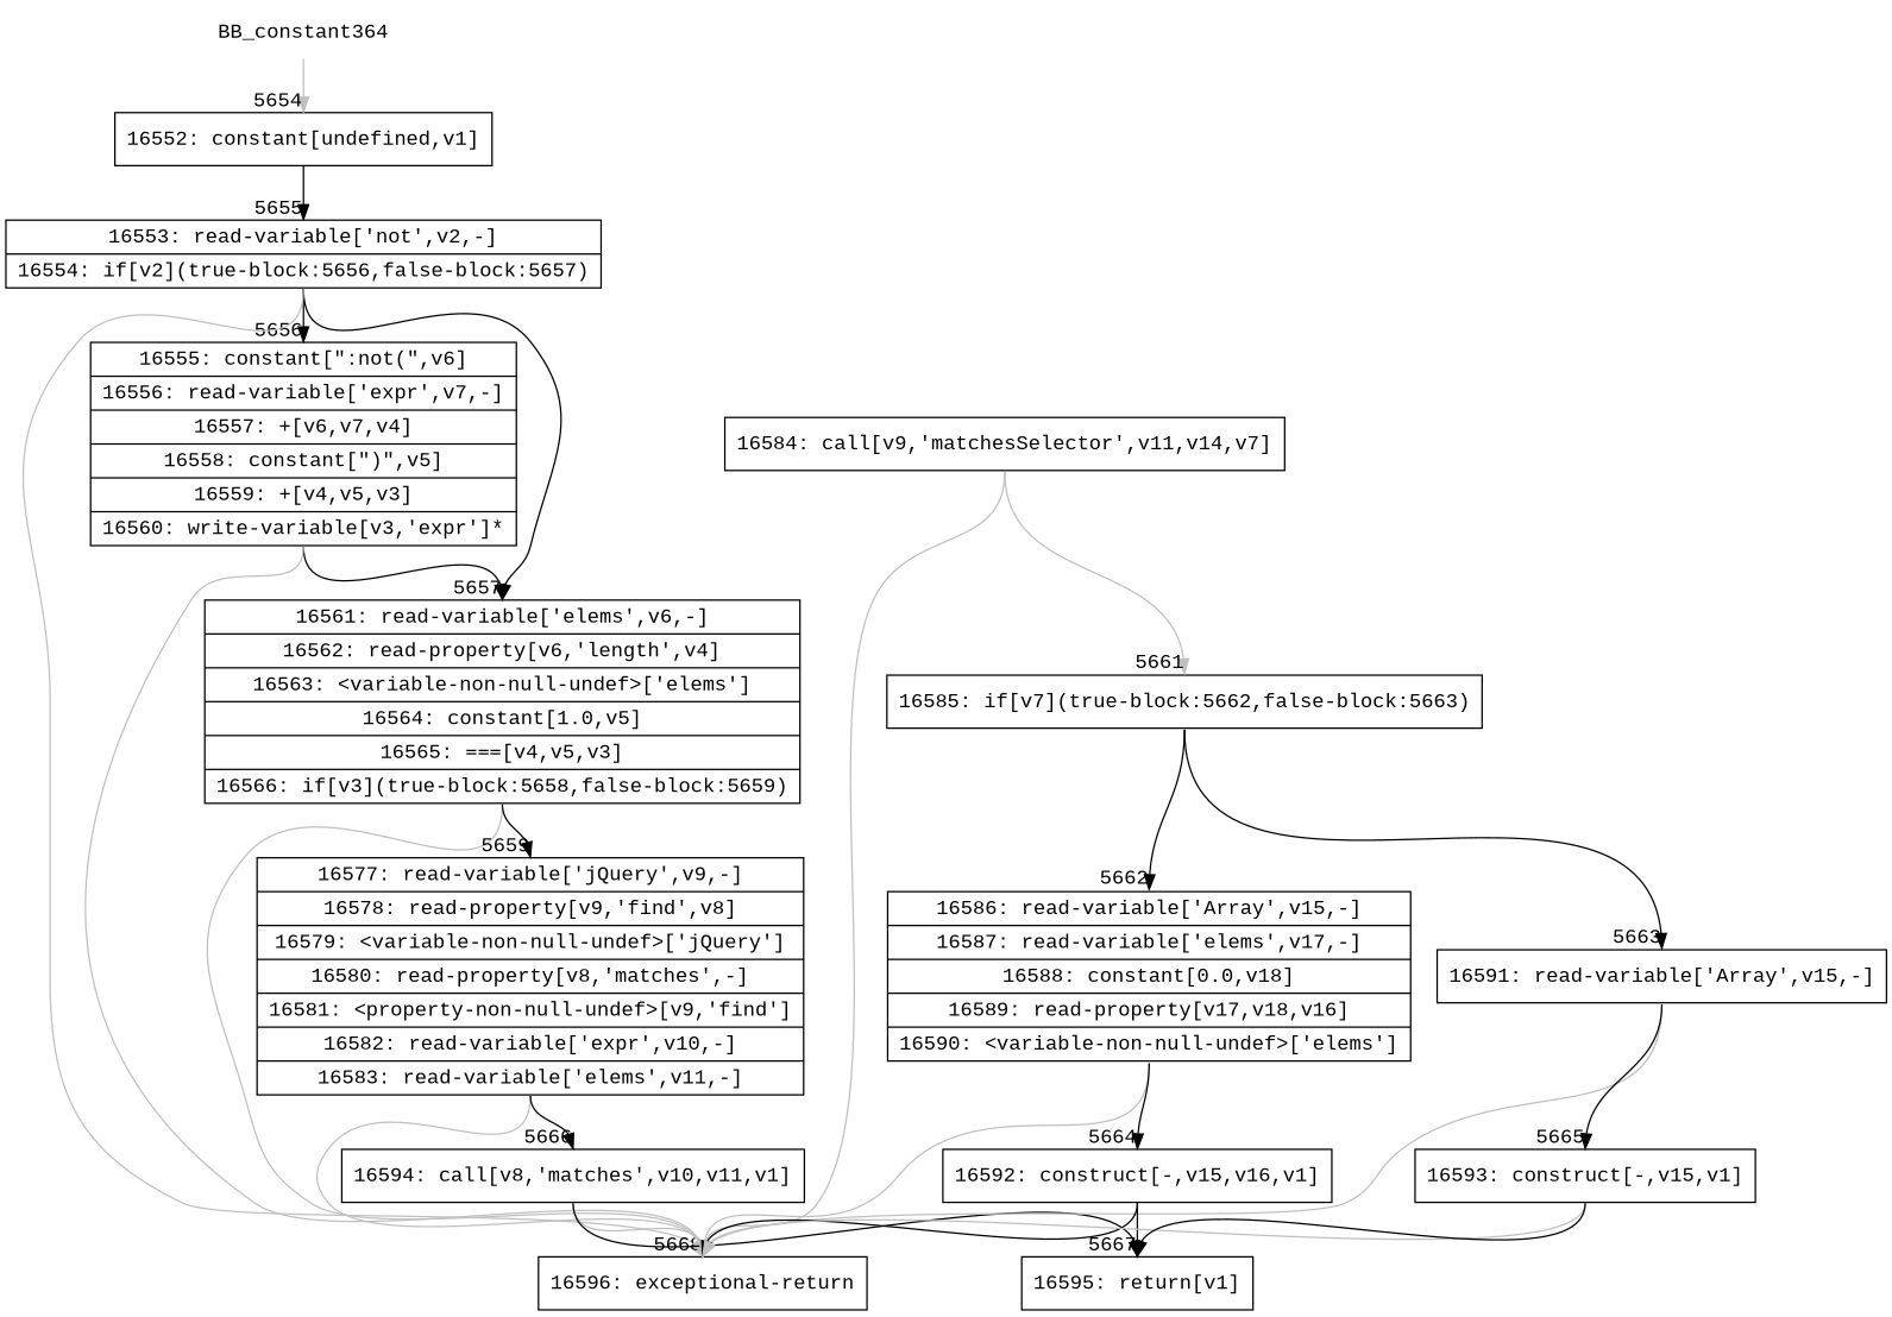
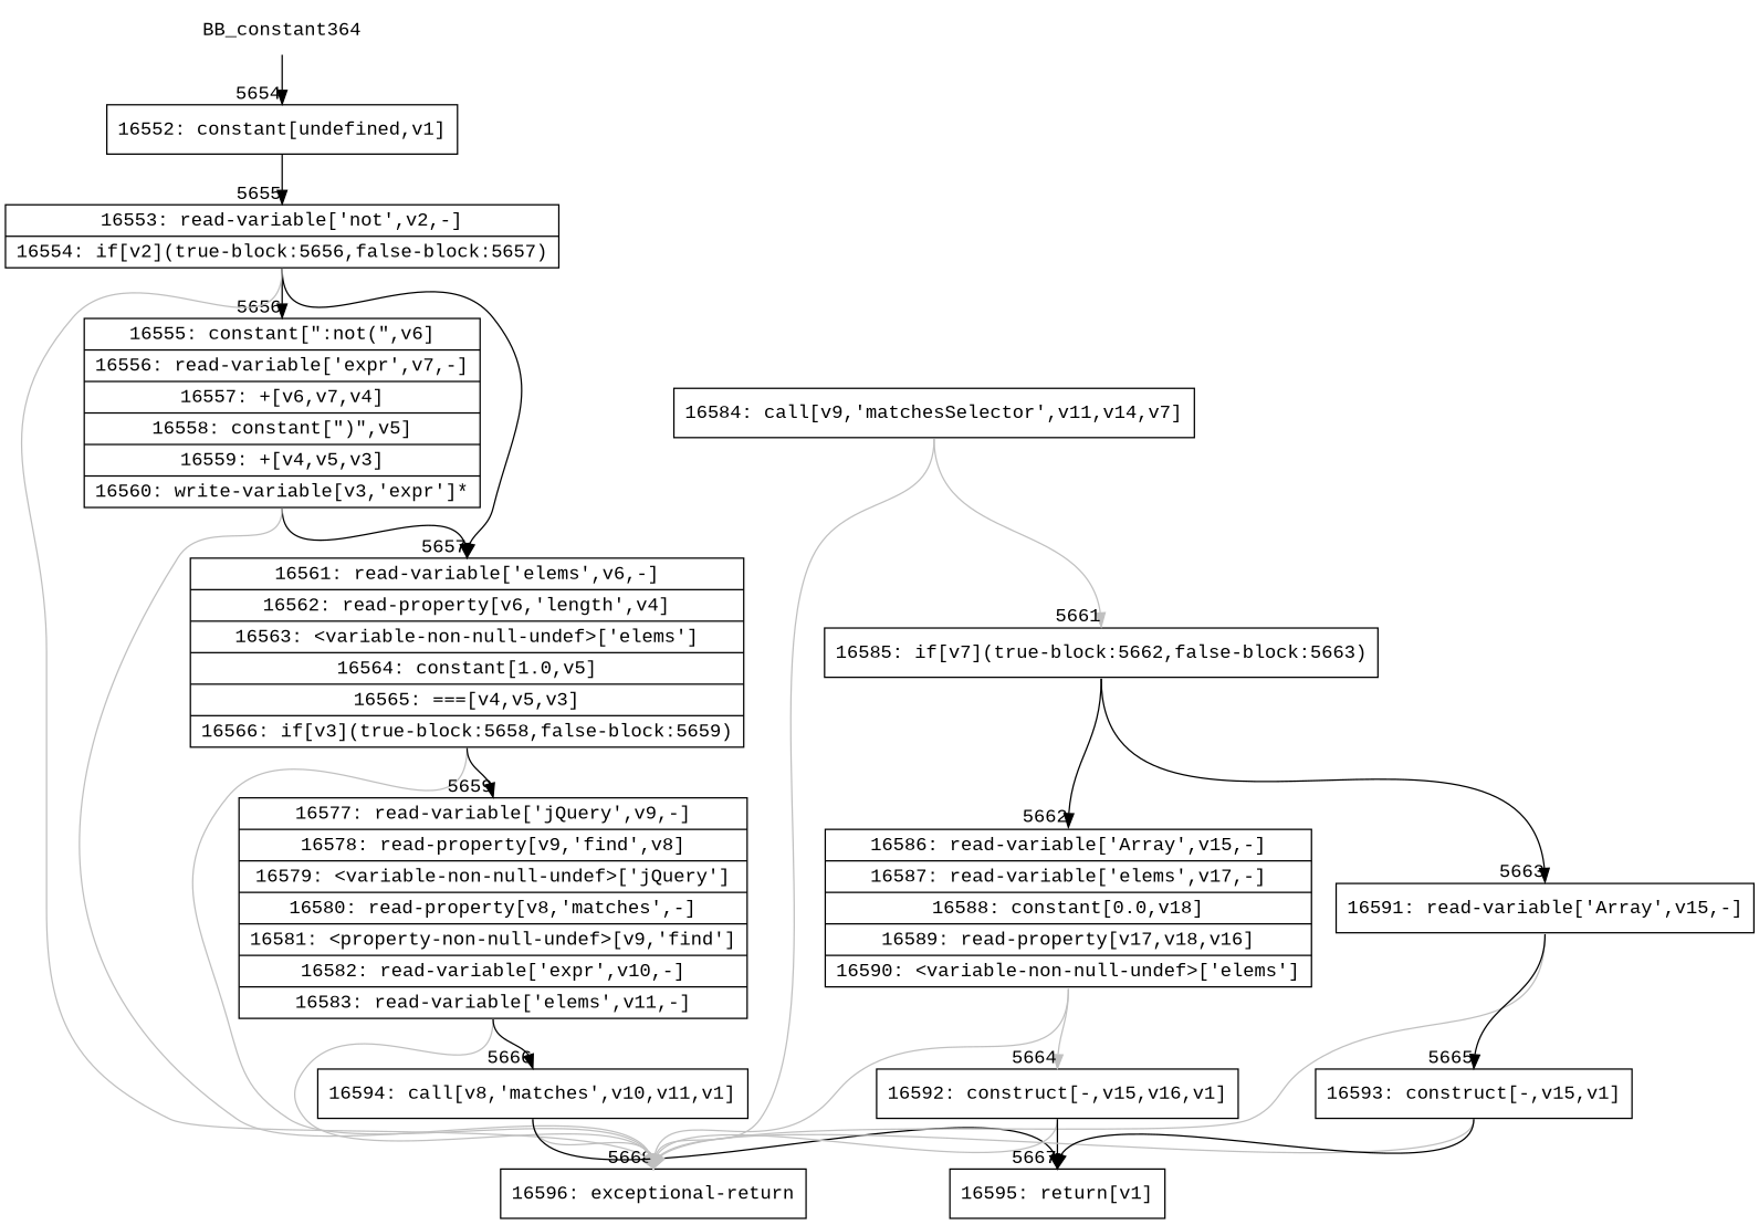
  digraph {
    fontname="Liberation Mono"
    rankdir=TD
    node [fontname="Liberation Mono" shape=record]
    edge [fontname="Liberation Mono" headport=n tailport=s]
    n1 [label=BB_constant364 shape=none]
    n2 [label="{16552: constant[undefined,v1]}"]
    n3 [label="{16553: read-variable['not',v2,-]|16554: if[v2](true-block:5656,false-block:5657)}"]
    n4 [label="{16555: constant[\":not(\",v6]|16556: read-variable['expr',v7,-]|16557: +[v6,v7,v4]|16558: constant[\")\",v5]|16559: +[v4,v5,v3]|16560: write-variable[v3,'expr']*}"]
    n5 [label="{16561: read-variable['elems',v6,-]|16562: read-property[v6,'length',v4]|16563: \<variable-non-null-undef\>['elems']|16564: constant[1.0,v5]|16565: ===[v4,v5,v3]|16566: if[v3](true-block:5658,false-block:5659)}"]
    n6 [label="{16596: exceptional-return}"]
    n7 [label="{16577: read-variable['jQuery',v9,-]|16578: read-property[v9,'find',v8]|16579: \<variable-non-null-undef\>['jQuery']|16580: read-property[v8,'matches',-]|16581: \<property-non-null-undef\>[v9,'find']|16582: read-variable['expr',v10,-]|16583: read-variable['elems',v11,-]}"]
    n8 [label="{16594: call[v8,'matches',v10,v11,v1]}"]
    n9 [label="{16584: call[v9,'matchesSelector',v11,v14,v7]}"]
    n10 [label="{16585: if[v7](true-block:5662,false-block:5663)}"]
    n11 [label="{16595: return[v1]}"]
    n12 [label="{16586: read-variable['Array',v15,-]|16587: read-variable['elems',v17,-]|16588: constant[0.0,v18]|16589: read-property[v17,v18,v16]|16590: \<variable-non-null-undef\>['elems']}"]
    n13 [label="{16591: read-variable['Array',v15,-]}"]
    n14 [label="{16592: construct[-,v15,v16,v1]}"]
    n15 [label="{16593: construct[-,v15,v1]}"]
-   n1 -> n2 [headlabel="    5654" color=gray]
+   n1 -> n2 [headlabel="    5654"]
    n2 -> n3 [headlabel="      5655"]
    n3 -> n4 [headlabel="      5656"]
    n3 -> n5 [headlabel="      5657"]
    n3 -> n6 [color=gray headlabel="      5668"]
    n4 -> n5
    n4 -> n6 [color=gray]
    n5 -> n6 [color=gray]
    n5 -> n7 [headlabel="      5659"]
    n7 -> n6 [color=gray]
    n7 -> n8 [headlabel="      5666"]
    n8 -> n6 [color=gray]
    n8 -> n11
    n9 -> n6 [color=gray]
    n9 -> n10 [color=gray headlabel="      5661"]
    n10 -> n12 [headlabel="      5662"]
    n10 -> n13 [headlabel="      5663"]
    n12 -> n6 [color=gray]
-   n12 -> n14 [headlabel="      5664"]
+   n12 -> n14 [headlabel="      5664" color=gray]
    n13 -> n6 [color=gray]
    n13 -> n15 [headlabel="      5665"]
-   n14 -> n6 [color=black]
+   n14 -> n6 [color=gray]
    n14 -> n11 [headlabel="      5667"]
    n15 -> n6 [color=gray]
    n15 -> n11
  }
